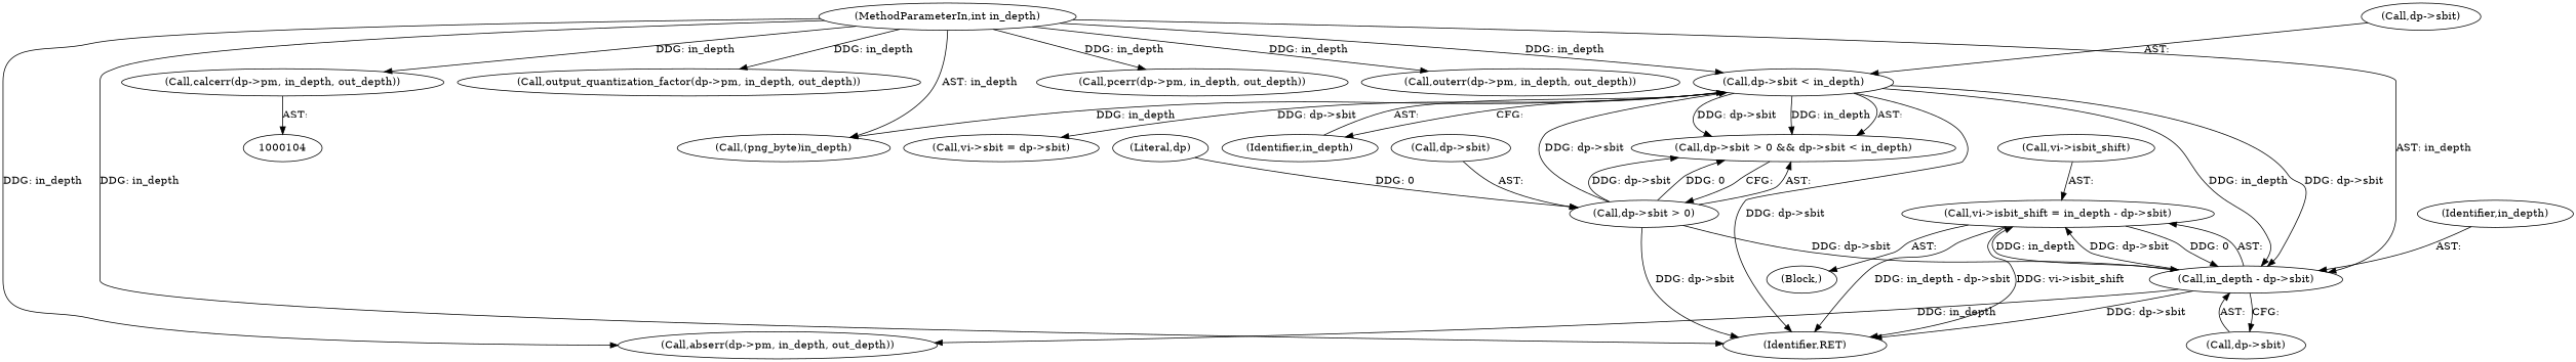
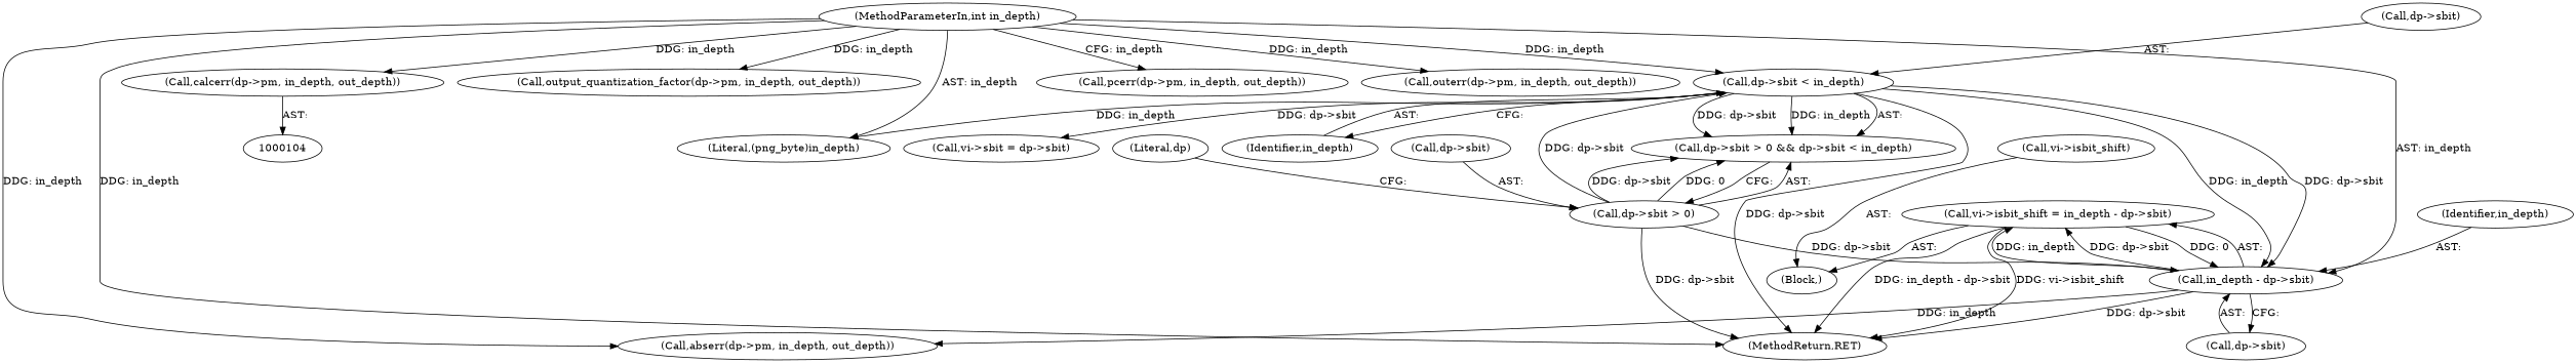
  digraph {
    n1 [label="(Call,vi->isbit_shift = in_depth - dp->sbit)"]
    n2 [label="(Call,in_depth - dp->sbit)"]
    n3 [label="(Block,)"]
-   n4 [label="(Identifier,RET)"]
+   n4 [label="(MethodReturn,RET)"]
    n5 [label="(Call,abserr(dp->pm, in_depth, out_depth))"]
    n6 [label="(Call,dp->sbit)"]
    n7 [label="(Call,dp->sbit < in_depth)"]
-   n8 [label="(Call,(png_byte)in_depth)"]
+   n8 [label="(Literal,(png_byte)in_depth)"]
    n9 [label="(Call,vi->sbit = dp->sbit)"]
    n10 [label="(Identifier,in_depth)"]
    n11 [label="(Call,dp->sbit > 0 && dp->sbit < in_depth)"]
    n12 [label="(Call,dp->sbit > 0)"]
    n13 [label="(MethodParameterIn,int in_depth)"]
    n14 [label="(Call,output_quantization_factor(dp->pm, in_depth, out_depth))"]
    n15 [label="(Call,calcerr(dp->pm, in_depth, out_depth))"]
    n16 [label="(Call,pcerr(dp->pm, in_depth, out_depth))"]
    n17 [label="(Call,outerr(dp->pm, in_depth, out_depth))"]
    1000104
    n19 [label="(Call,vi->isbit_shift)"]
    n20 [label="(Call,dp->sbit)"]
    n21 [label="(Identifier,in_depth)"]
    n22 [label="(Literal,dp)"]
    n23 [label="(Call,dp->sbit)"]
    n1 -> n2 [label="DDG: 0"]
    n1 -> n3 [label="AST: "]
    n1 -> n4 [label="DDG: in_depth - dp->sbit"]
    n1 -> n4 [label="DDG: vi->isbit_shift"]
    n2 -> n1 [label="AST: "]
    n2 -> n1 [label="DDG: in_depth"]
    n2 -> n1 [label="DDG: dp->sbit"]
    n2 -> n4 [label="DDG: dp->sbit"]
    n2 -> n5 [label="DDG: in_depth"]
    n2 -> n6 [label="CFG: "]
    n6 -> n2 [label="AST: "]
    n7 -> n2 [label="DDG: in_depth"]
    n7 -> n2 [label="DDG: dp->sbit"]
    n7 -> n4 [label="DDG: dp->sbit"]
    n7 -> n8 [label="DDG: in_depth"]
    n7 -> n9 [label="DDG: dp->sbit"]
    n7 -> n10 [label="CFG: "]
    n7 -> n11 [label="AST: "]
    n7 -> n11 [label="DDG: dp->sbit"]
    n7 -> n11 [label="DDG: in_depth"]
    n10 -> n7 [label="AST: "]
    n11 -> n12 [label="CFG: "]
    n12 -> n2 [label="DDG: dp->sbit"]
    n12 -> n4 [label="DDG: dp->sbit"]
    n12 -> n7 [label="DDG: dp->sbit"]
    n12 -> n11 [label="AST: "]
    n12 -> n11 [label="DDG: dp->sbit"]
    n12 -> n11 [label="DDG: 0"]
    n13 -> n2 [label="AST: in_depth"]
    n13 -> n4 [label="DDG: in_depth"]
    n13 -> n5 [label="DDG: in_depth"]
    n13 -> n7 [label="DDG: in_depth"]
    n13 -> n8 [label="AST: in_depth"]
    n13 -> n14 [label="DDG: in_depth"]
    n13 -> n15 [label="DDG: in_depth"]
-   n13 -> n16 [label="DDG: in_depth"]
+   n13 -> n16 [label="CFG: in_depth"]
    n13 -> n17 [label="DDG: in_depth"]
    n15 -> 1000104 [label="AST: "]
-   n19 -> n1 [label="AST: "]
+   n19 -> n3 [label="AST: "]
    n20 -> n7 [label="AST: "]
    n21 -> n2 [label="AST: "]
-   n22 -> n12 [label="DDG: 0"]
+   n22 -> n12 [label="CFG: "]
    n23 -> n12 [label="AST: "]
  }
